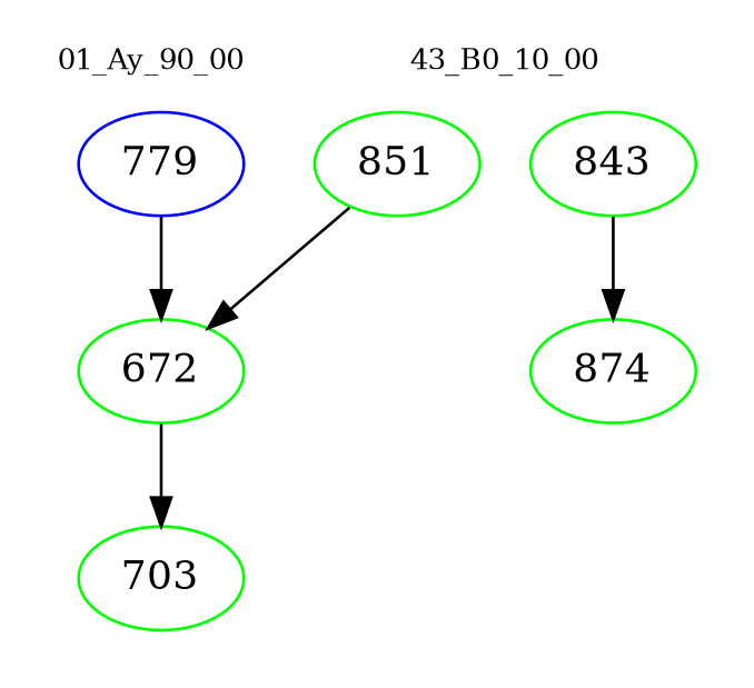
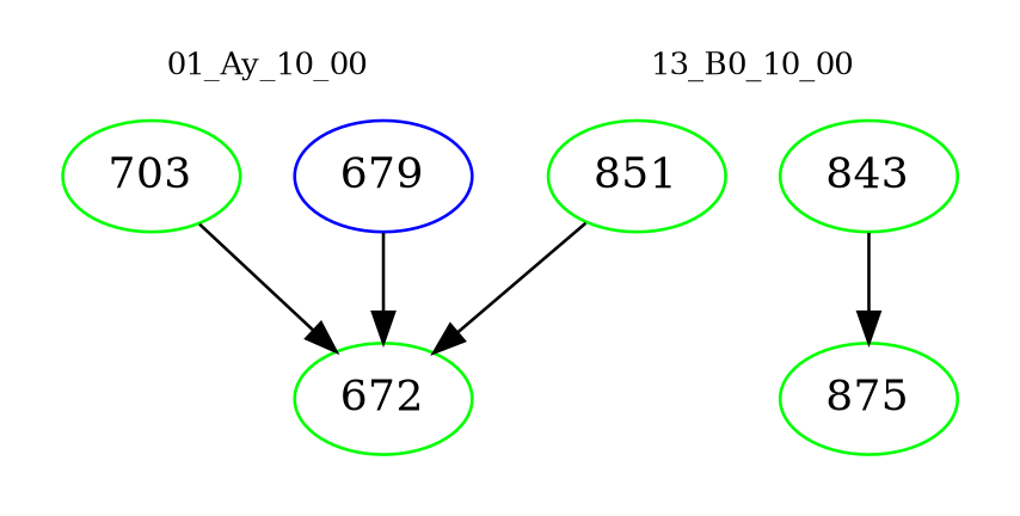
  digraph {
    node [color=green]
    edge [color=black]
-   n1 [color=blue label=779]
+   n1 [color=blue label=679]
    n2 [label=672]
    n3 [label=703]
    n4 [label=851]
    n5 [label=843]
-   n6 [label=874]
+   n6 [label=875]
    subgraph cluster_1 {
      color=white
      fontsize=10
-     label="01_Ay_90_00"
+     label="01_Ay_10_00"
      n1
      n2
      n3
    }
    subgraph cluster_2 {
      color=white
      fontsize=10
-     label="43_B0_10_00"
+     label="13_B0_10_00"
      n4
      n5
      n6
    }
    n1 -> n2
-   n2 -> n3
+   n3 -> n2
    n4 -> n2
    n5 -> n6
  }
